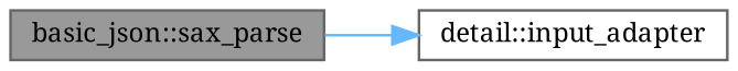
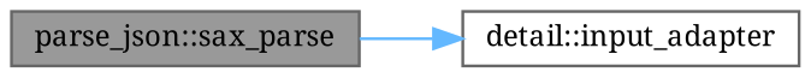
  digraph {
    rankdir=LR
    fontname="Noto Serif"
    node [fontname="Noto Serif" fontsize=10 shape=box style=filled]
-   n1 [color=gray40 fillcolor=grey60 fontcolor=black height=0.2 label="basic_json::sax_parse" width=0.4]
+   n1 [color=gray40 fillcolor=grey60 fontcolor=black height=0.2 label="parse_json::sax_parse" width=0.4]
    n2 [color=grey40 fillcolor=white height=0.2 label="detail::input_adapter" width=0.4]
    n1 -> n2 [color=steelblue1 fontname="Noto Serif" fontsize=10 labelfontname=Helvetica labelfontsize=10 style=solid]
  }
